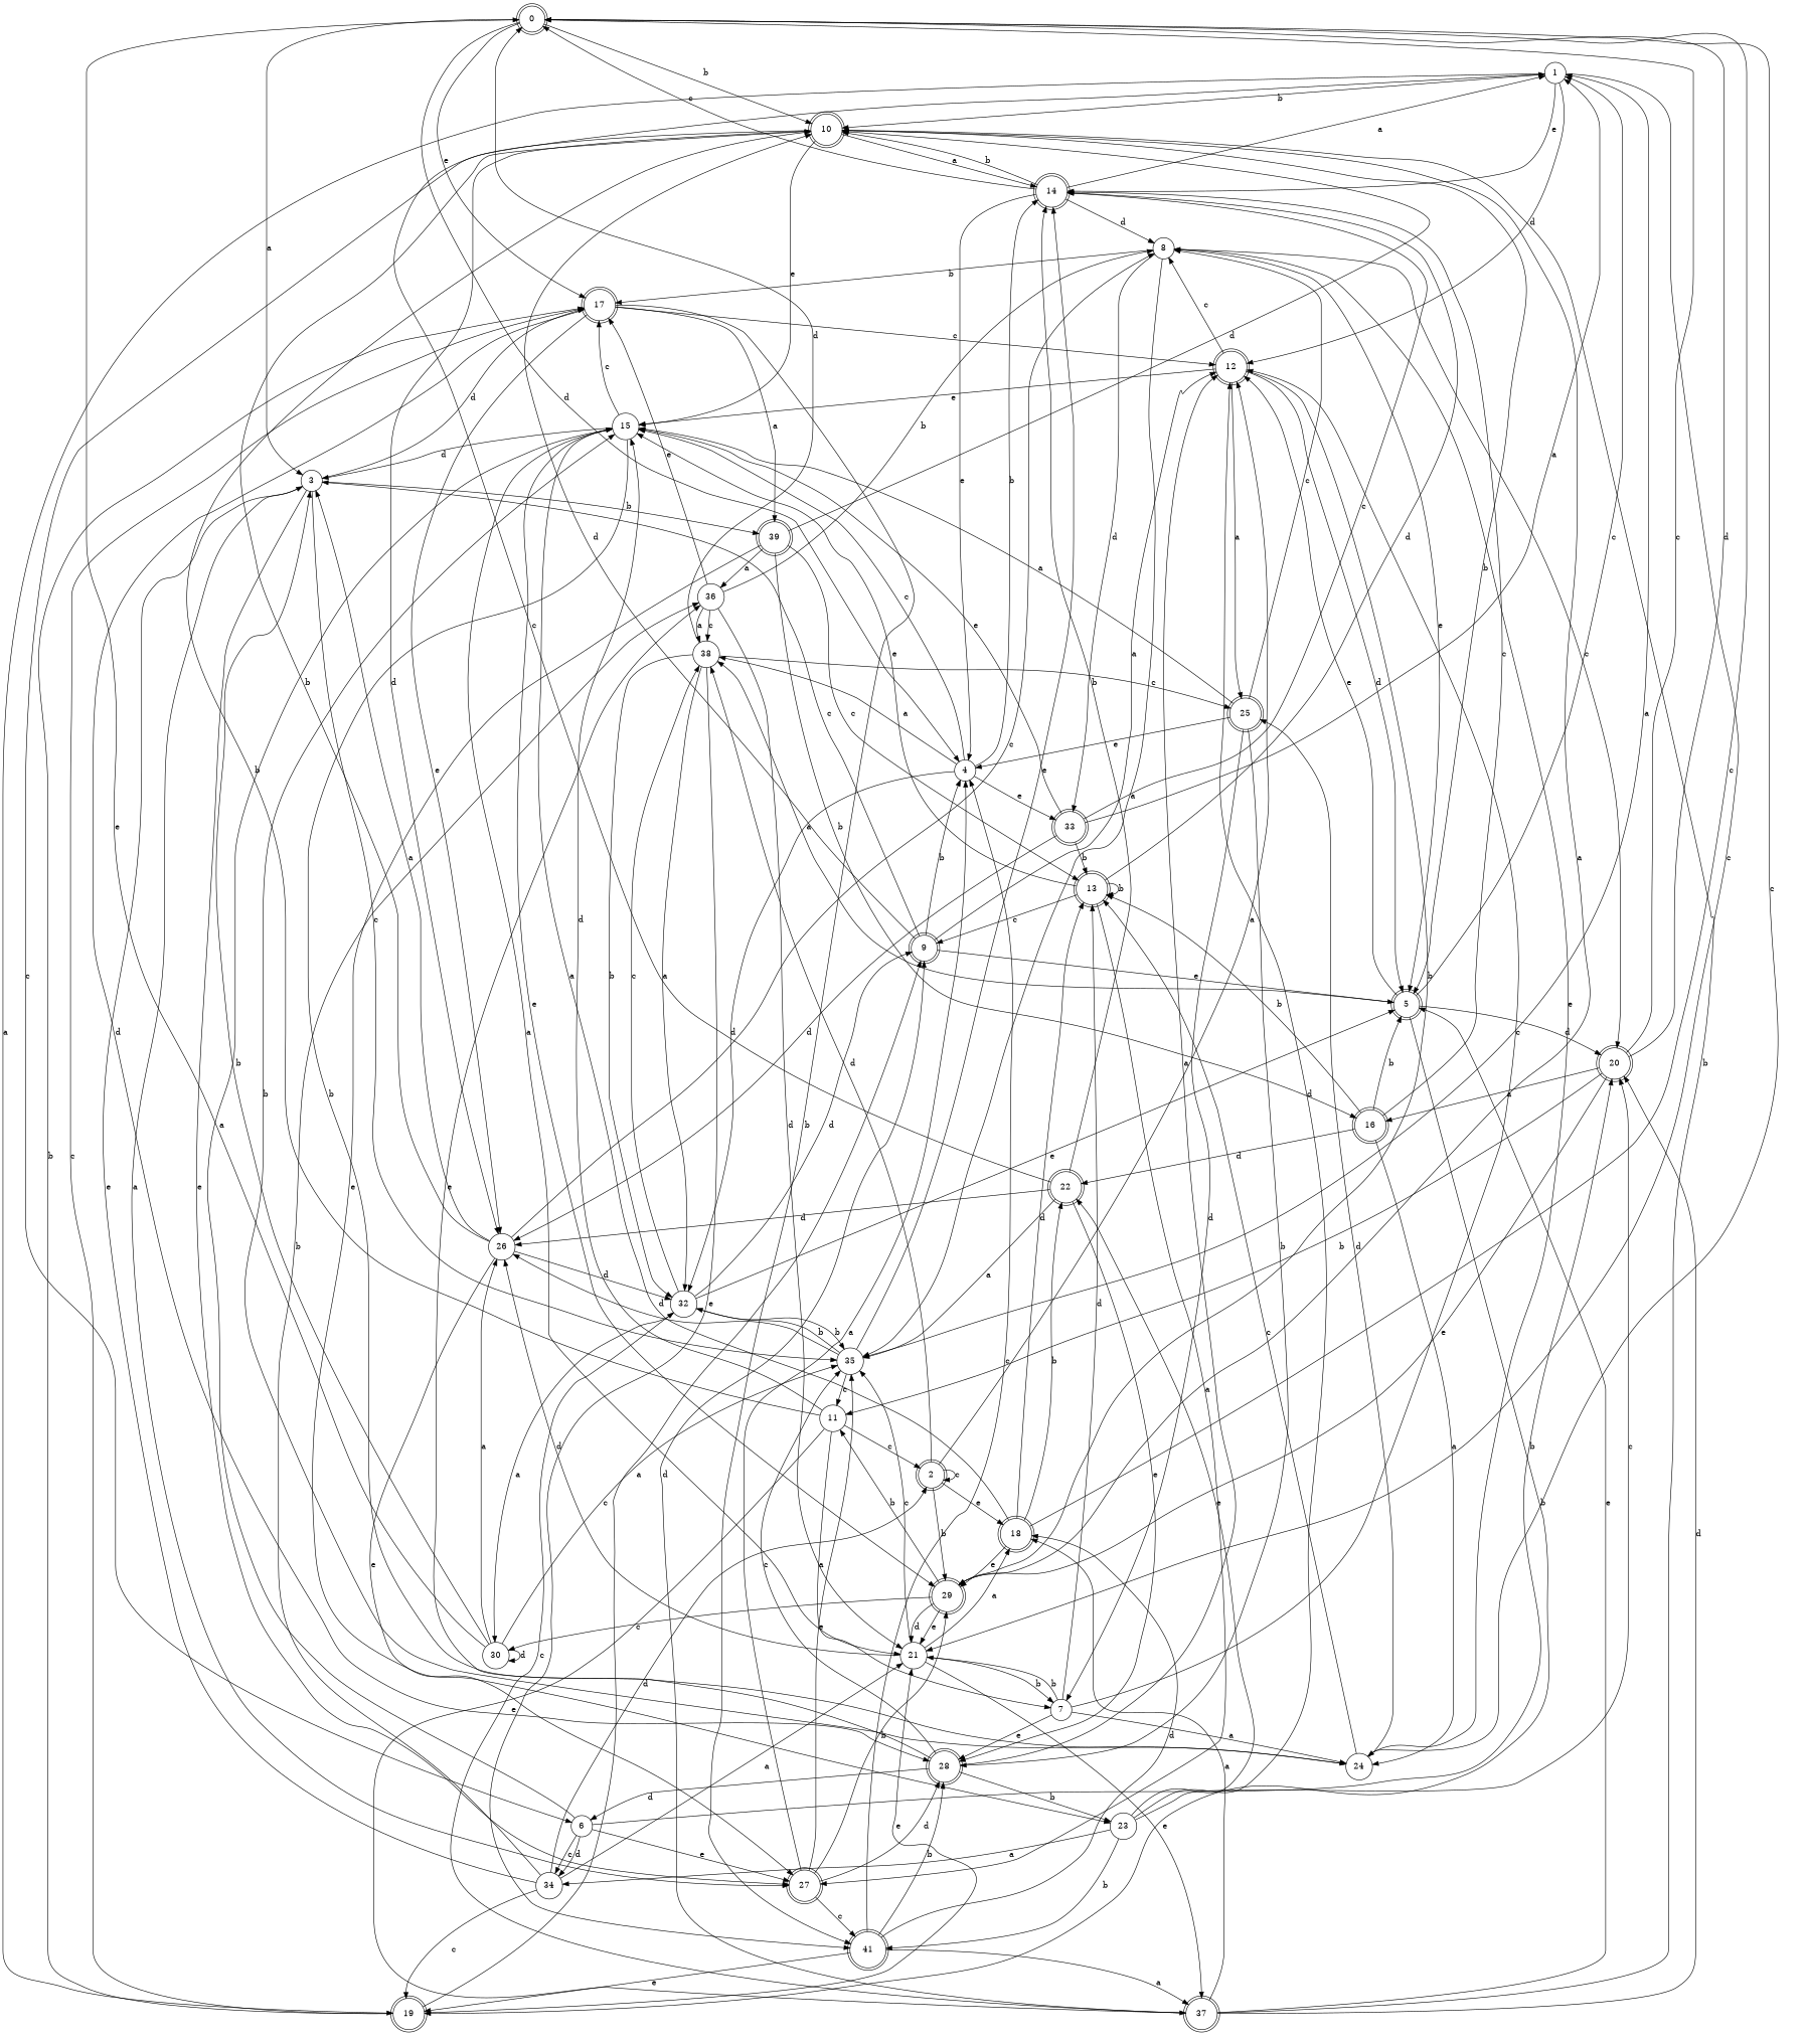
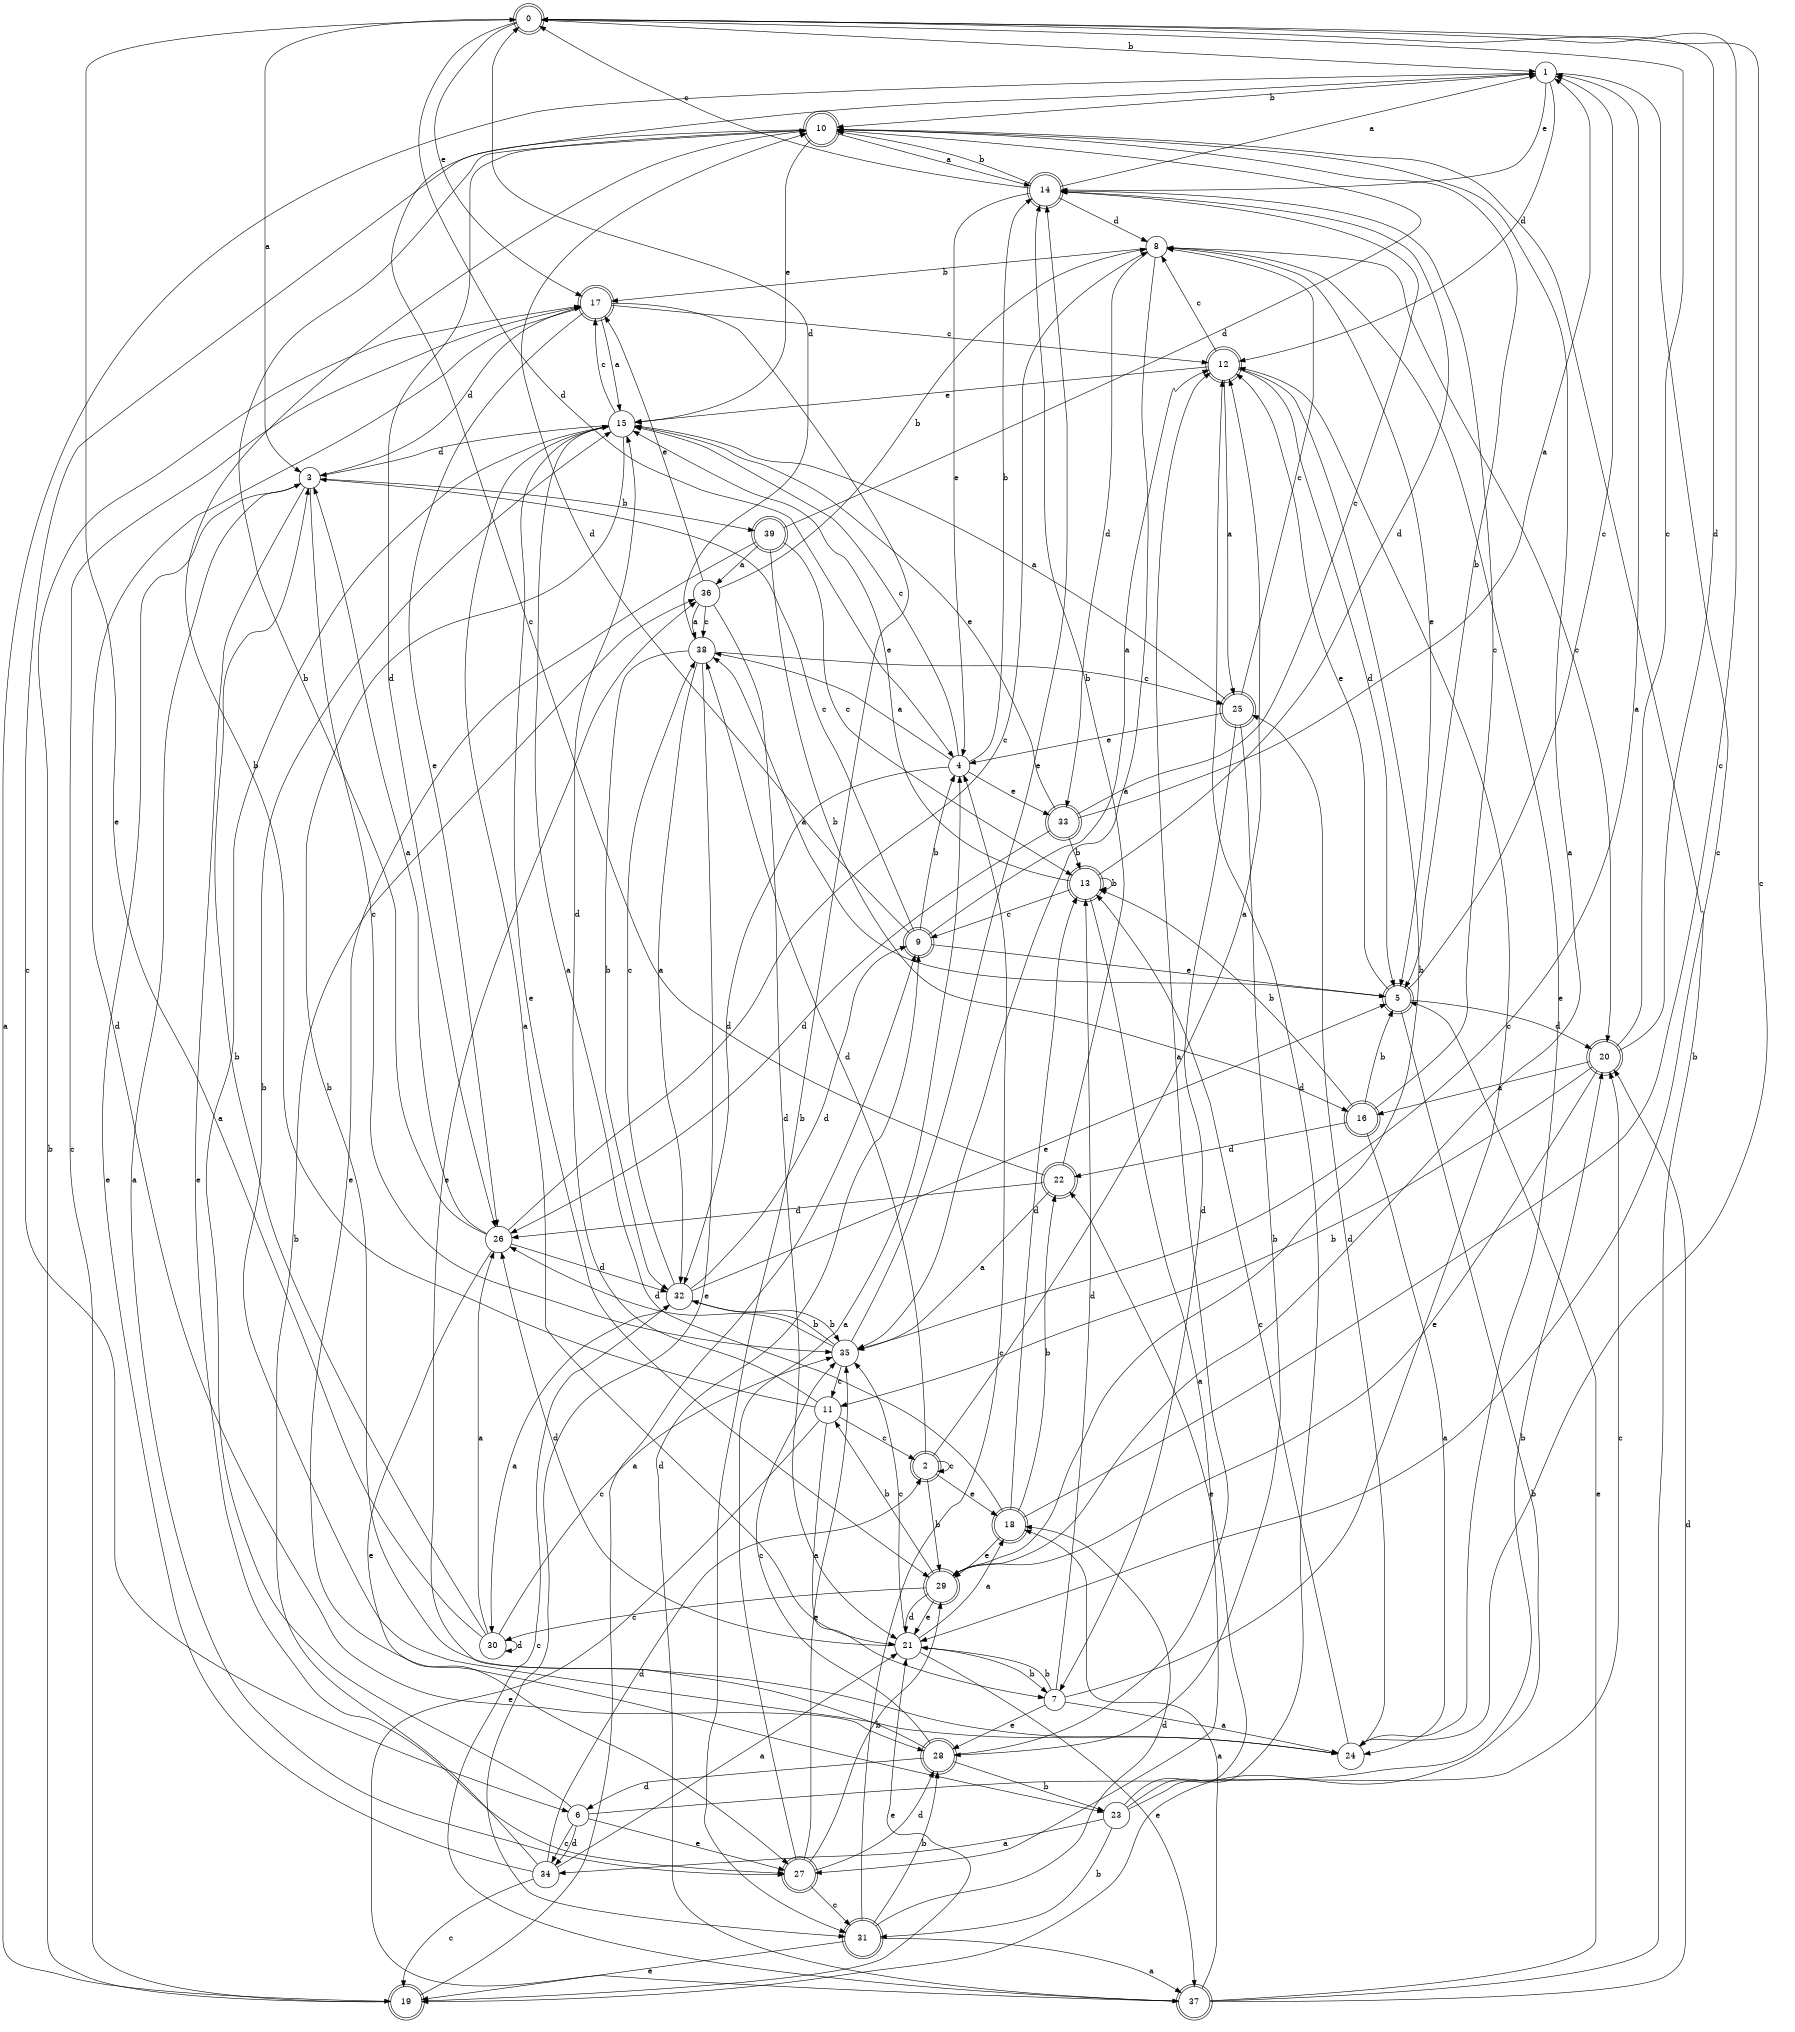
  digraph {
    rankdir=TB
    node [color=black fillcolor=white shape=doublecircle style="rounded,filled"]
    n1 [label=0]
    n2 [label=1 shape=circle style=filled]
    n3 [label=3 shape=circle style=filled]
    n4 [label=4 shape=circle style=filled]
    n5 [label=17]
    n6 [label=24 shape=circle style=filled]
    n7 [label=10]
    n8 [label=12]
    n9 [label=14]
    n10 [label=19]
    n11 [label=21 shape=circle style=filled]
    n12 [label=27]
    n13 [label=35 shape=circle style=filled]
    n14 [label=39]
    n15 [label=38 shape=circle style=filled]
    n16 [label=15 shape=circle style=filled]
    n17 [label=32 shape=circle style=filled]
    n18 [label=33]
    n19 [label=28]
    n20 [label=26 shape=circle style=filled]
-   n21 [label=41]
+   n21 [label=31]
    n22 [label=13]
    n23 [label=8 shape=circle style=filled]
    n24 [label=25]
    n25 [label=5]
    n26 [label=6 shape=circle style=filled]
    n27 [label=29]
    n28 [label=9]
    n29 [label=18]
    n30 [label=7 shape=circle style=filled]
    n31 [label=37]
    n32 [label=2]
    n33 [label=22]
    n34 [label=11 shape=circle style=filled]
    n35 [label=30 shape=circle style=filled]
    n36 [label=16]
    n37 [label=23 shape=circle style=filled]
    n38 [label=36 shape=circle style=filled]
    n39 [label=20]
    n40 [label=34 shape=circle style=filled]
-   n1 -> n7 [label=b]
+   n1 -> n2 [label=b]
    n1 -> n3 [label=a]
    n1 -> n4 [label=d]
    n1 -> n5 [label=e]
    n1 -> n6 [label=c]
    n2 -> n7 [label=b]
    n2 -> n8 [label=d]
    n2 -> n9 [label=e]
    n2 -> n10 [label=a]
    n2 -> n11 [label=c]
    n3 -> n5 [label=d]
    n3 -> n12 [label=a]
    n3 -> n12 [label=e]
    n3 -> n13 [label=c]
    n3 -> n14 [label=b]
    n4 -> n9 [label=b]
    n4 -> n15 [label=a]
    n4 -> n16 [label=c]
    n4 -> n17 [label=d]
    n4 -> n18 [label=e]
    n5 -> n8 [label=c]
-   n5 -> n14 [label=a]
+   n5 -> n16 [label=a]
    n5 -> n19 [label=d]
    n5 -> n20 [label=e]
    n5 -> n21 [label=b]
    n6 -> n16 [label=b]
    n6 -> n22 [label=c]
    n6 -> n23 [label=e]
    n6 -> n24 [label=d]
    n7 -> n9 [label=a]
    n7 -> n16 [label=e]
    n7 -> n20 [label=d]
    n7 -> n25 [label=b]
    n7 -> n26 [label=c]
    n8 -> n16 [label=e]
    n8 -> n23 [label=c]
    n8 -> n24 [label=a]
    n8 -> n25 [label=d]
    n8 -> n27 [label=b]
    n9 -> n1 [label=c]
    n9 -> n2 [label=a]
    n9 -> n4 [label=e]
    n9 -> n7 [label=b]
    n9 -> n23 [label=d]
    n10 -> n5 [label=b]
    n10 -> n5 [label=c]
    n10 -> n11 [label=e]
    n10 -> n28 [label=a]
    n11 -> n13 [label=c]
    n11 -> n20 [label=d]
    n11 -> n29 [label=a]
    n11 -> n30 [label=b]
    n11 -> n31 [label=e]
    n12 -> n4 [label=a]
    n12 -> n13 [label=e]
    n12 -> n19 [label=d]
    n12 -> n21 [label=c]
    n12 -> n27 [label=b]
    n13 -> n2 [label=a]
    n13 -> n9 [label=e]
    n13 -> n17 [label=b]
    n13 -> n20 [label=d]
    n13 -> n34 [label=c]
    n14 -> n7 [label=d]
    n14 -> n22 [label=c]
    n14 -> n36 [label=b]
    n14 -> n37 [label=e]
    n14 -> n38 [label=a]
    n15 -> n1 [label=d]
    n15 -> n17 [label=a]
    n15 -> n17 [label=b]
    n15 -> n21 [label=e]
    n15 -> n24 [label=c]
    n16 -> n3 [label=d]
    n16 -> n5 [label=c]
    n16 -> n6 [label=b]
    n16 -> n11 [label=a]
    n16 -> n27 [label=e]
    n17 -> n13 [label=b]
    n17 -> n15 [label=c]
    n17 -> n25 [label=e]
    n17 -> n28 [label=d]
    n17 -> n35 [label=a]
    n18 -> n2 [label=a]
    n18 -> n9 [label=c]
    n18 -> n16 [label=e]
    n18 -> n20 [label=d]
    n18 -> n22 [label=b]
    n19 -> n8 [label=a]
    n19 -> n13 [label=c]
    n19 -> n26 [label=d]
    n19 -> n37 [label=b]
    n19 -> n38 [label=e]
    n20 -> n3 [label=a]
    n20 -> n7 [label=b]
    n20 -> n12 [label=e]
    n20 -> n17 [label=d]
    n20 -> n23 [label=c]
    n21 -> n4 [label=c]
    n21 -> n10 [label=e]
    n21 -> n19 [label=b]
    n21 -> n29 [label=d]
    n21 -> n31 [label=a]
    n22 -> n9 [label=d]
    n22 -> n12 [label=a]
    n22 -> n16 [label=e]
    n22 -> n22 [label=b]
    n22 -> n28 [label=c]
    n23 -> n5 [label=b]
    n23 -> n13 [label=a]
    n23 -> n18 [label=d]
    n23 -> n25 [label=e]
    n23 -> n39 [label=c]
    n24 -> n4 [label=e]
    n24 -> n16 [label=a]
    n24 -> n19 [label=b]
    n24 -> n23 [label=c]
    n24 -> n30 [label=d]
    n25 -> n2 [label=c]
    n25 -> n8 [label=e]
    n25 -> n10 [label=b]
    n25 -> n15 [label=a]
    n25 -> n39 [label=d]
    n26 -> n12 [label=e]
    n26 -> n16 [label=a]
    n26 -> n39 [label=b]
    n26 -> n40 [label=c]
    n26 -> n40 [label=d]
    n27 -> n7 [label=a]
    n27 -> n11 [label=d]
    n27 -> n11 [label=e]
    n27 -> n34 [label=b]
    n27 -> n35 [label=c]
    n28 -> n3 [label=c]
    n28 -> n4 [label=b]
    n28 -> n7 [label=d]
    n28 -> n8 [label=a]
    n28 -> n25 [label=e]
    n29 -> n1 [label=c]
    n29 -> n16 [label=a]
    n29 -> n22 [label=d]
    n29 -> n27 [label=e]
    n29 -> n33 [label=b]
    n30 -> n6 [label=a]
    n30 -> n8 [label=c]
    n30 -> n11 [label=b]
    n30 -> n19 [label=e]
    n30 -> n22 [label=d]
    n31 -> n7 [label=b]
    n31 -> n17 [label=c]
    n31 -> n25 [label=e]
    n31 -> n28 [label=d]
    n31 -> n29 [label=a]
    n31 -> n39 [label=d]
    n32 -> n8 [label=a]
    n32 -> n15 [label=d]
    n32 -> n27 [label=b]
    n32 -> n29 [label=e]
    n32 -> n32 [label=c]
    n33 -> n2 [label=c]
    n33 -> n9 [label=b]
    n33 -> n13 [label=a]
-   n33 -> n19 [label=e]
    n33 -> n20 [label=d]
    n34 -> n7 [label=b]
    n34 -> n16 [label=d]
    n34 -> n30 [label=a]
    n34 -> n31 [label=e]
    n34 -> n32 [label=c]
    n35 -> n1 [label=e]
    n35 -> n3 [label=b]
    n35 -> n13 [label=c]
    n35 -> n20 [label=a]
    n35 -> n35 [label=d]
    n36 -> n6 [label=a]
    n36 -> n9 [label=c]
    n36 -> n22 [label=b]
    n36 -> n25 [label=b]
    n36 -> n33 [label=d]
    n37 -> n8 [label=d]
    n37 -> n21 [label=b]
    n37 -> n33 [label=e]
    n37 -> n39 [label=c]
    n37 -> n40 [label=a]
    n38 -> n5 [label=e]
    n38 -> n11 [label=d]
    n38 -> n15 [label=a]
    n38 -> n15 [label=c]
    n38 -> n23 [label=b]
    n39 -> n1 [label=c]
    n39 -> n1 [label=d]
    n39 -> n27 [label=e]
    n39 -> n34 [label=b]
    n39 -> n36 [label=a]
    n40 -> n3 [label=e]
    n40 -> n10 [label=c]
    n40 -> n11 [label=a]
    n40 -> n32 [label=d]
    n40 -> n38 [label=b]
  }
